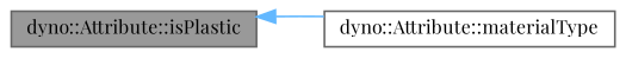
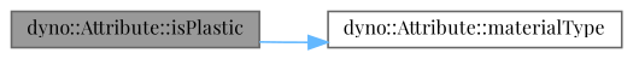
  digraph {
    rankdir=LR
    fontname="Playfair Display"
    node [fontname="Playfair Display" fontsize=10 shape=box style=filled]
    n1 [color=gray40 fillcolor=grey60 fontcolor=black height=0.2 label="dyno::Attribute::isPlastic" width=0.4]
    n2 [color=grey40 fillcolor=white height=0.2 label="dyno::Attribute::materialType" width=0.4]
-   n2 -> n1 [color=steelblue1 fontname="Playfair Display" fontsize=10 labelfontname=Helvetica labelfontsize=10 style=solid]
+   n1 -> n2 [color=steelblue1 fontname="Playfair Display" fontsize=10 labelfontname=Helvetica labelfontsize=10 style=solid]
  }
